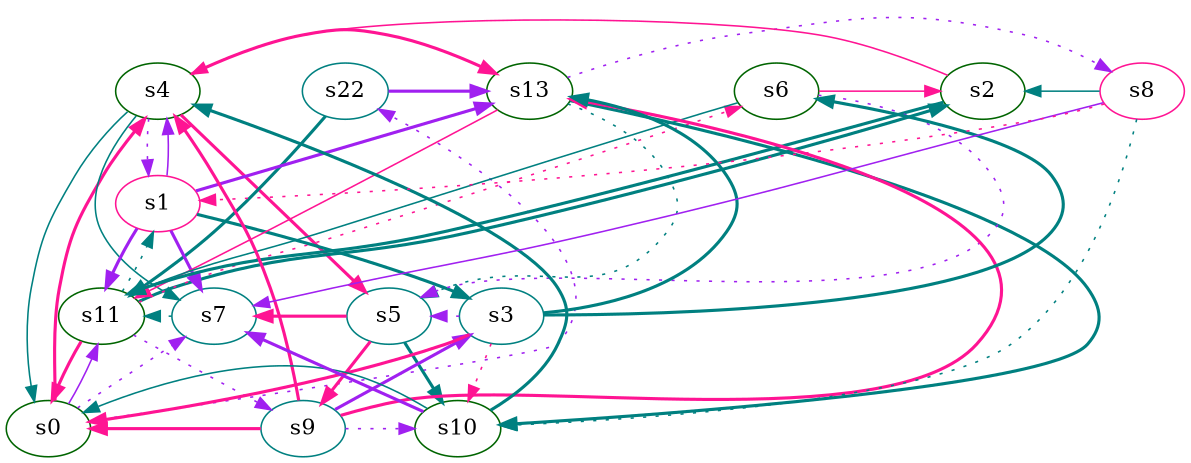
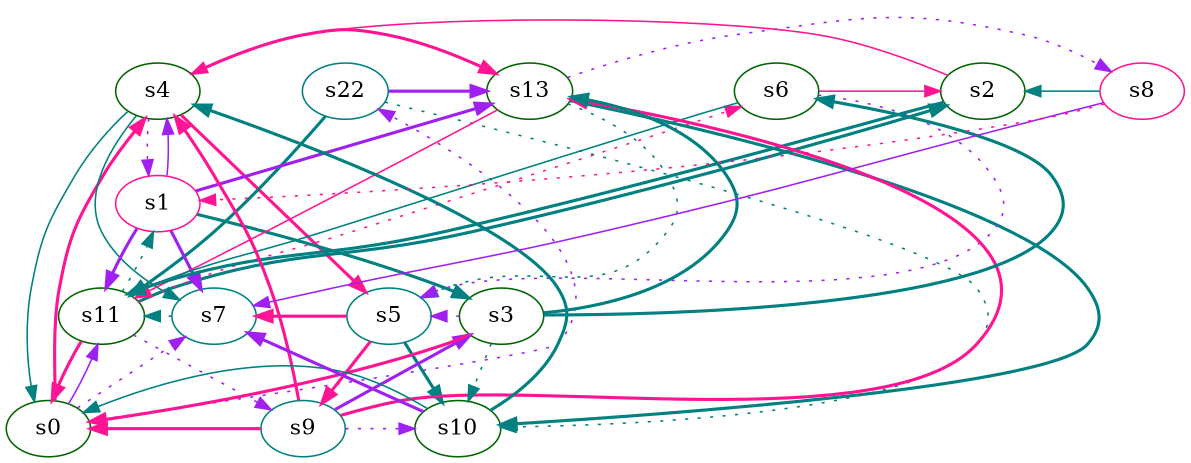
  digraph {
    node [color=darkgreen player=0]
    edge [color=teal style=bold]
    s0
    s4
    s7 [color=teal player=1]
    s11 [player=1]
    n5 [color=teal label=s22 player=1]
    s1 [color=deeppink]
    s13 [player=1]
    s5 [color=teal player=1]
    s2
    s6 [player=1]
    s9 [color=teal]
-   s3 [color=teal]
+   s3
    s10
    s8 [color=deeppink player=1]
    s0 -> s4 [color=deeppink constraint="!(time % 4 == 0)"]
    s0 -> s7 [color=purple constraint="time % 5 == 2" style=dotted]
    s0 -> s11 [color=purple constraint="!(time % 4 == 1)" style=solid]
    s0 -> n5 [color=purple constraint="time % 2 == 1 || time % 4 == 0" style=dotted]
    s4 -> s0 [style=solid]
    s4 -> s7 [constraint="time % 5 == 1 || time % 2 == 0" style=solid]
    s4 -> s1 [color=purple style=dotted]
    s4 -> s13 [color=deeppink constraint="time == 2 || time == 8 || time == 12"]
    s4 -> s5 [color=deeppink constraint="!(time % 4 == 2)"]
    s7 -> s11 [constraint="time % 5 == 2 || time % 5 == 3" style=dotted]
    s11 -> s0 [color=deeppink]
    s11 -> s1 [constraint="time % 5 == 1 || time % 3 == 0" style=dotted]
    s11 -> s2 [constraint="!(time % 5 == 2)"]
    s11 -> s6 [color=deeppink constraint="time % 4 == 0 || time % 2 == 1" style=dotted]
    s11 -> s9 [color=purple style=dotted]
    n5 -> s11 [constraint="time % 4 == 3 && time % 5 == 2"]
    n5 -> s13 [color=purple constraint="time % 5 == 3 || time % 2 == 0"]
    s1 -> s4 [color=purple constraint="time % 3 == 2 && time % 3 == 1" style=solid]
    s1 -> s7 [color=purple]
    s1 -> s11 [color=purple]
    s1 -> s13 [color=purple constraint="!(time % 4 == 1)"]
    s1 -> s3 [constraint="time % 3 == 2 || time % 5 == 2"]
    s13 -> s11 [color=deeppink constraint="!(time % 6 == 2)" style=solid]
    s13 -> s5 [constraint="time % 2 == 0" style=dotted]
    s13 -> s10 [constraint="time == 22 || time == 26"]
    s13 -> s8 [color=purple constraint="time % 3 == 1 || time % 2 == 1" style=dotted]
    s5 -> s7 [color=deeppink constraint="time % 6 == 3"]
    s5 -> s9 [color=deeppink]
    s5 -> s10
    s2 -> s4 [color=deeppink constraint="time % 4 == 2 || time % 2 == 0" style=solid]
    s2 -> s11 [constraint="time % 3 == 0 || time % 2 == 1"]
    s6 -> s11 [constraint="time % 3 == 0 || time % 3 == 1" style=solid]
    s6 -> s5 [color=purple constraint="!(time % 6 == 4)" style=dotted]
    s6 -> s2 [color=deeppink constraint="time % 3 == 2 && time % 5 == 2" style=solid]
    s9 -> s0 [color=deeppink constraint="time % 5 == 0"]
    s9 -> s4 [color=deeppink]
    s9 -> s13 [color=deeppink constraint="time == 4 || time == 21"]
    s9 -> s3 [color=purple constraint="time % 8 == 3"]
    s9 -> s10 [color=purple constraint="time % 8 == 7" style=dotted]
    s3 -> s0 [color=deeppink constraint="time % 4 == 1 || time % 4 == 3"]
    s3 -> s13 [constraint="time % 2 == 0 && time % 3 == 1"]
    s3 -> s5 [color=purple constraint="time % 8 == 4" style=dotted]
    s3 -> s6 [constraint="time % 5 == 4"]
-   s3 -> s10 [color=deeppink style=dotted]
+   s3 -> s10 [style=dotted]
    s10 -> s0 [constraint="!(time % 6 == 4)" style=solid]
    s10 -> s4 [constraint="time == 4 || time == 14"]
    s10 -> s7 [color=purple constraint="time % 3 == 2 && time % 5 == 1"]
    s8 -> s7 [color=purple constraint="time % 3 == 1 && time % 4 == 3" style=solid]
    s8 -> s1 [color=deeppink constraint="time % 3 == 2 || time % 2 == 1" style=dotted]
    s8 -> s2 [constraint="!(time % 2 == 1)" style=solid]
-   s8 -> s10 [constraint="time % 5 == 0" style=dotted]
+   n5 -> s10 [constraint="time % 5 == 0" style=dotted]
  }
